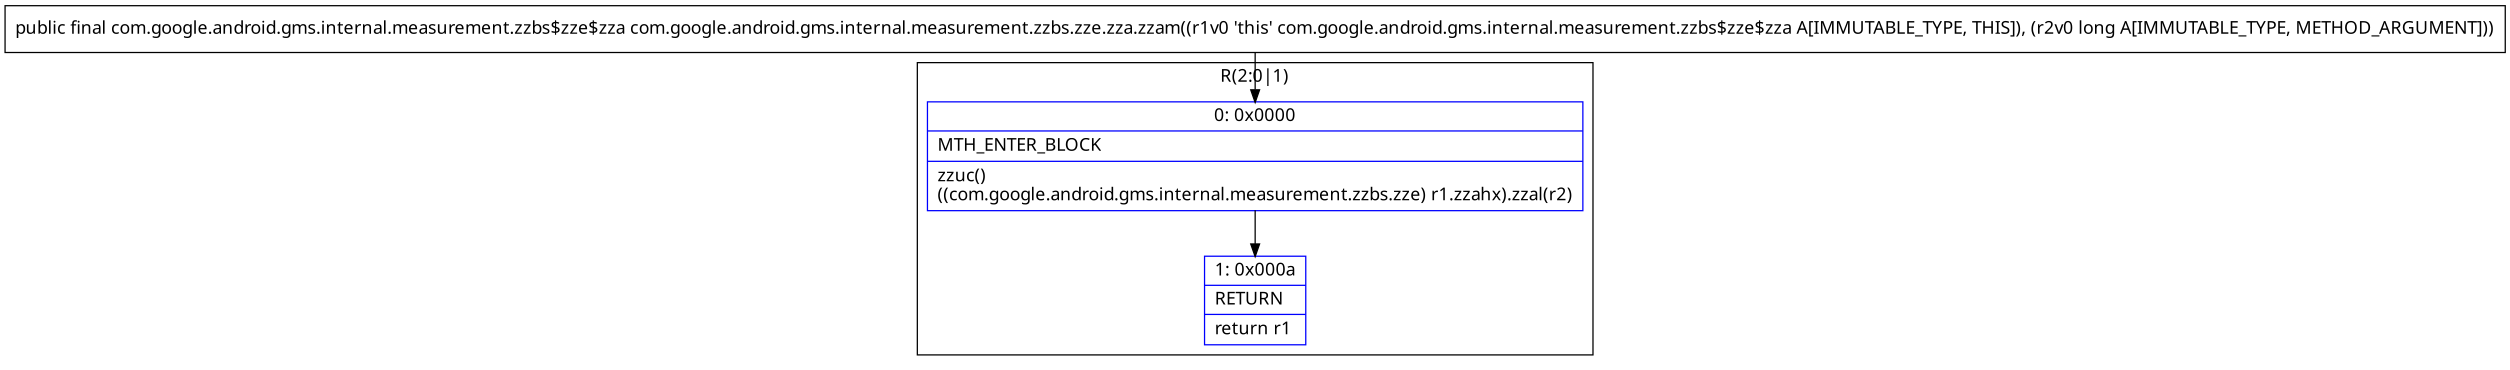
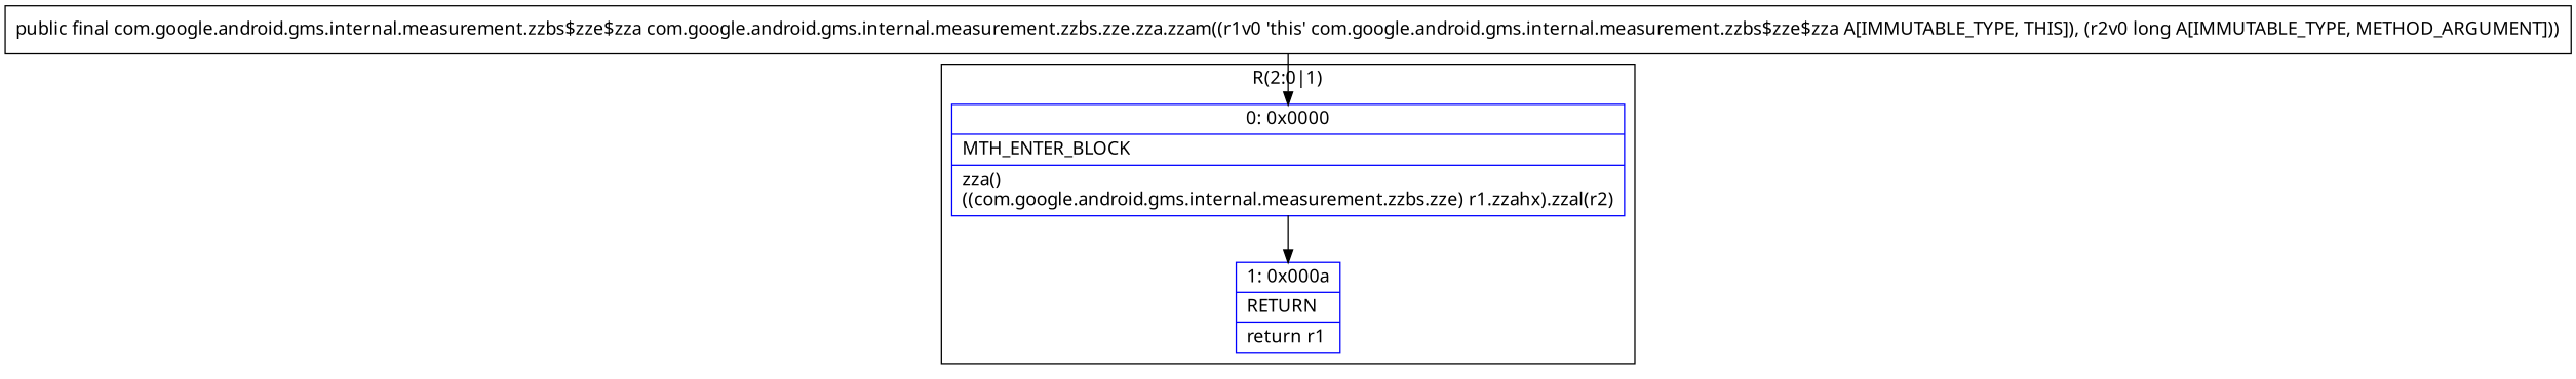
  digraph {
    fontname="Noto Sans"
    node [color=blue shape=record fontname="Noto Sans"]
    edge [fontname="Noto Sans"]
-   n1 [label="{0\:\ 0x0000|MTH_ENTER_BLOCK\l|zzuc()\l((com.google.android.gms.internal.measurement.zzbs.zze) r1.zzahx).zzal(r2)\l}"]
+   n1 [label="{0\:\ 0x0000|MTH_ENTER_BLOCK\l|zza()\l((com.google.android.gms.internal.measurement.zzbs.zze) r1.zzahx).zzal(r2)\l}"]
    n2 [label="{1\:\ 0x000a|RETURN\l|return r1\l}"]
    n3 [label="{public final com.google.android.gms.internal.measurement.zzbs$zze$zza com.google.android.gms.internal.measurement.zzbs.zze.zza.zzam((r1v0 'this' com.google.android.gms.internal.measurement.zzbs$zze$zza A[IMMUTABLE_TYPE, THIS]), (r2v0 long A[IMMUTABLE_TYPE, METHOD_ARGUMENT])) }" color=""]
    subgraph cluster_1 {
      label="R(2:0|1)"
      n1
      n2
    }
    n1 -> n2
    n3 -> n1
  }
